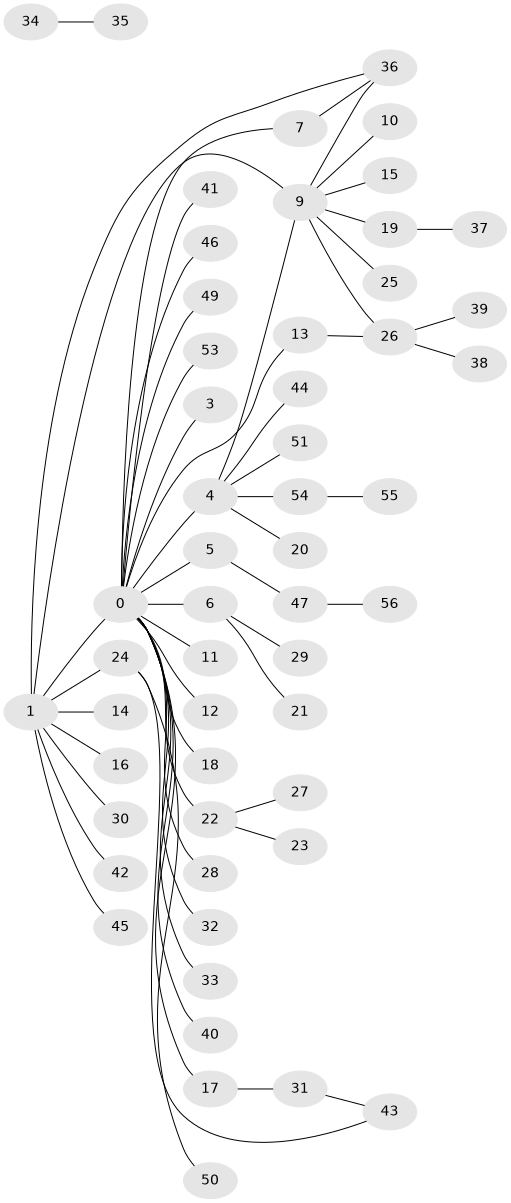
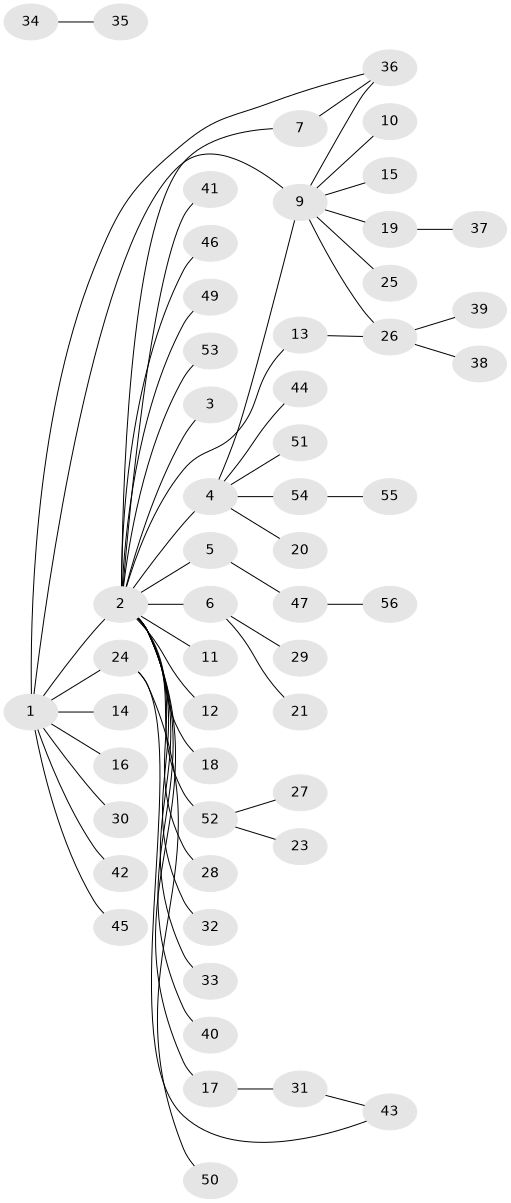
  graph {
    fontname="DejaVu Sans"
    rankdir=LR
    node [color=gray90 fontname="DejaVu Sans" style=filled]
    edge [fontname="DejaVu Sans"]
    1
-   2 [label=0]
+   2
    9
    14
    16
    24
    30
    36
    42
    45
    3
    4
    5
    6
    7
    11
    12
    13
    17
    18
-   22
+   22 [label=52]
    28
    32
    33
    40
    41
    46
    49
    53
    10
    15
    19
    25
    26
    43
    50
    20
    44
    51
    54
    47
    21
    29
    31
    23
    27
    55
    56
    34
    35
    37
    38
    39
    1 -- 2
    1 -- 9
    1 -- 14
    1 -- 16
    1 -- 24
    1 -- 30
    1 -- 36
    1 -- 42
    1 -- 45
    2 -- 3
    2 -- 4
    2 -- 5
    2 -- 6
    2 -- 7
    2 -- 11
    2 -- 12
    2 -- 13
    2 -- 17
    2 -- 18
    2 -- 22
    2 -- 28
    2 -- 32
    2 -- 33
    2 -- 40
    2 -- 41
    2 -- 46
    2 -- 49
    2 -- 53
    9 -- 36
    9 -- 10
    9 -- 15
    9 -- 19
    9 -- 25
    9 -- 26
    24 -- 43
    24 -- 50
    4 -- 9
    4 -- 20
    4 -- 44
    4 -- 51
    4 -- 54
    5 -- 47
    6 -- 21
    6 -- 29
    7 -- 36
    13 -- 26
    17 -- 31
    22 -- 23
    22 -- 27
    19 -- 37
    26 -- 38
    26 -- 39
    54 -- 55
    47 -- 56
    31 -- 43
    34 -- 35
  }
